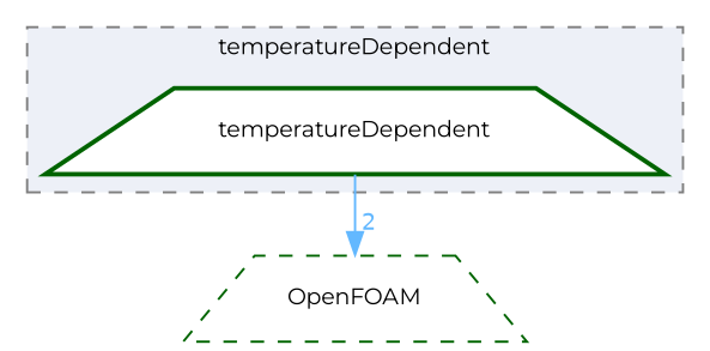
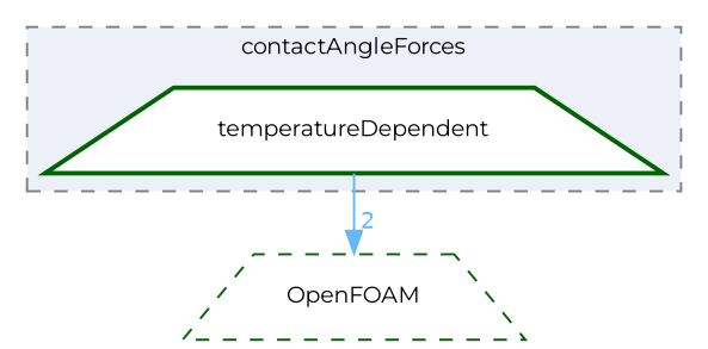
  digraph {
    compound=true
    fontname=Montserrat
    node [color=darkgreen fillcolor=white fontname=Montserrat fontsize=10 shape=trapezium]
    n1 [height=0.2 label=temperatureDependent style="filled,bold" width=0.4]
    n2 [height=0.2 label=OpenFOAM style="filled,dashed" width=0.4]
    subgraph cluster_1 {
      bgcolor="#edf0f7"
      fontsize=10
-     label=temperatureDependent
+     label=contactAngleForces
      pencolor=grey50
      style="filled,dashed"
      n1
    }
    n1 -> n2 [color=steelblue1 fontcolor=steelblue1 fontname=Montserrat fontsize=10 headlabel=2 labeldistance=1.5 labelfontname=Helvetica labelfontsize=10 style=solid]
  }
